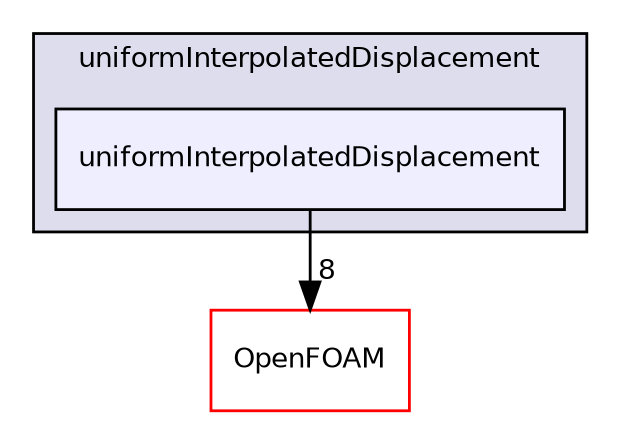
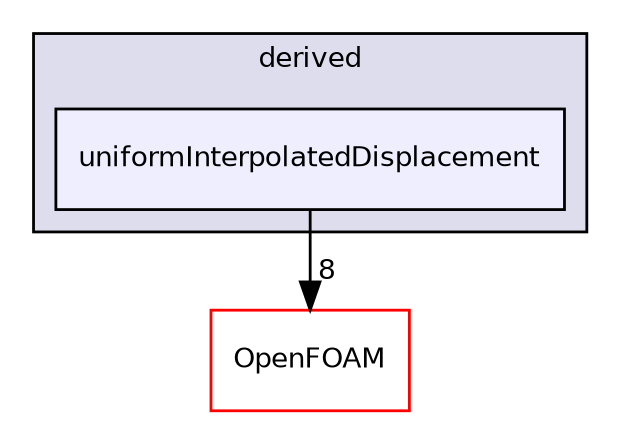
  digraph {
    compound=true
    node [fontname=Helvetica fontsize=10 shape=box]
    n1 [fillcolor="#eeeeff" label=uniformInterpolatedDisplacement pencolor=black style=filled]
    n2 [color=red label=OpenFOAM]
    subgraph cluster_1 {
      bgcolor="#ddddee"
      fontname=Helvetica
      fontsize=10
-     label=uniformInterpolatedDisplacement
+     label=derived
      pencolor=black
      n1
    }
    n1 -> n2 [headlabel=8 labeldistance=1.5 labelfontname=Helvetica labelfontsize=10]
  }
